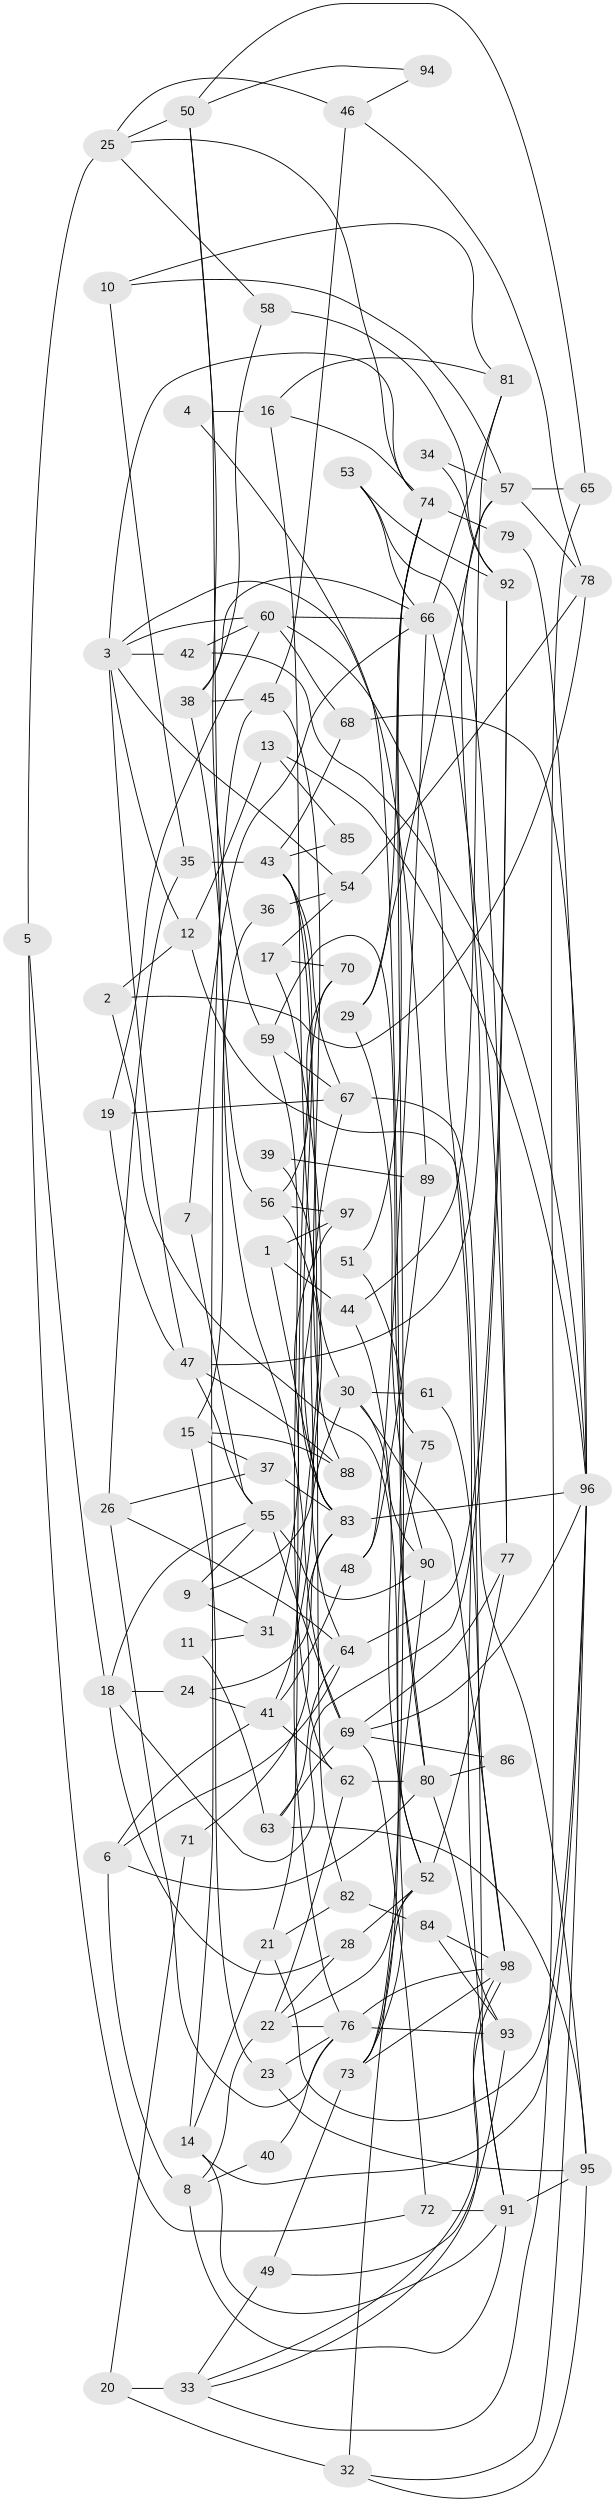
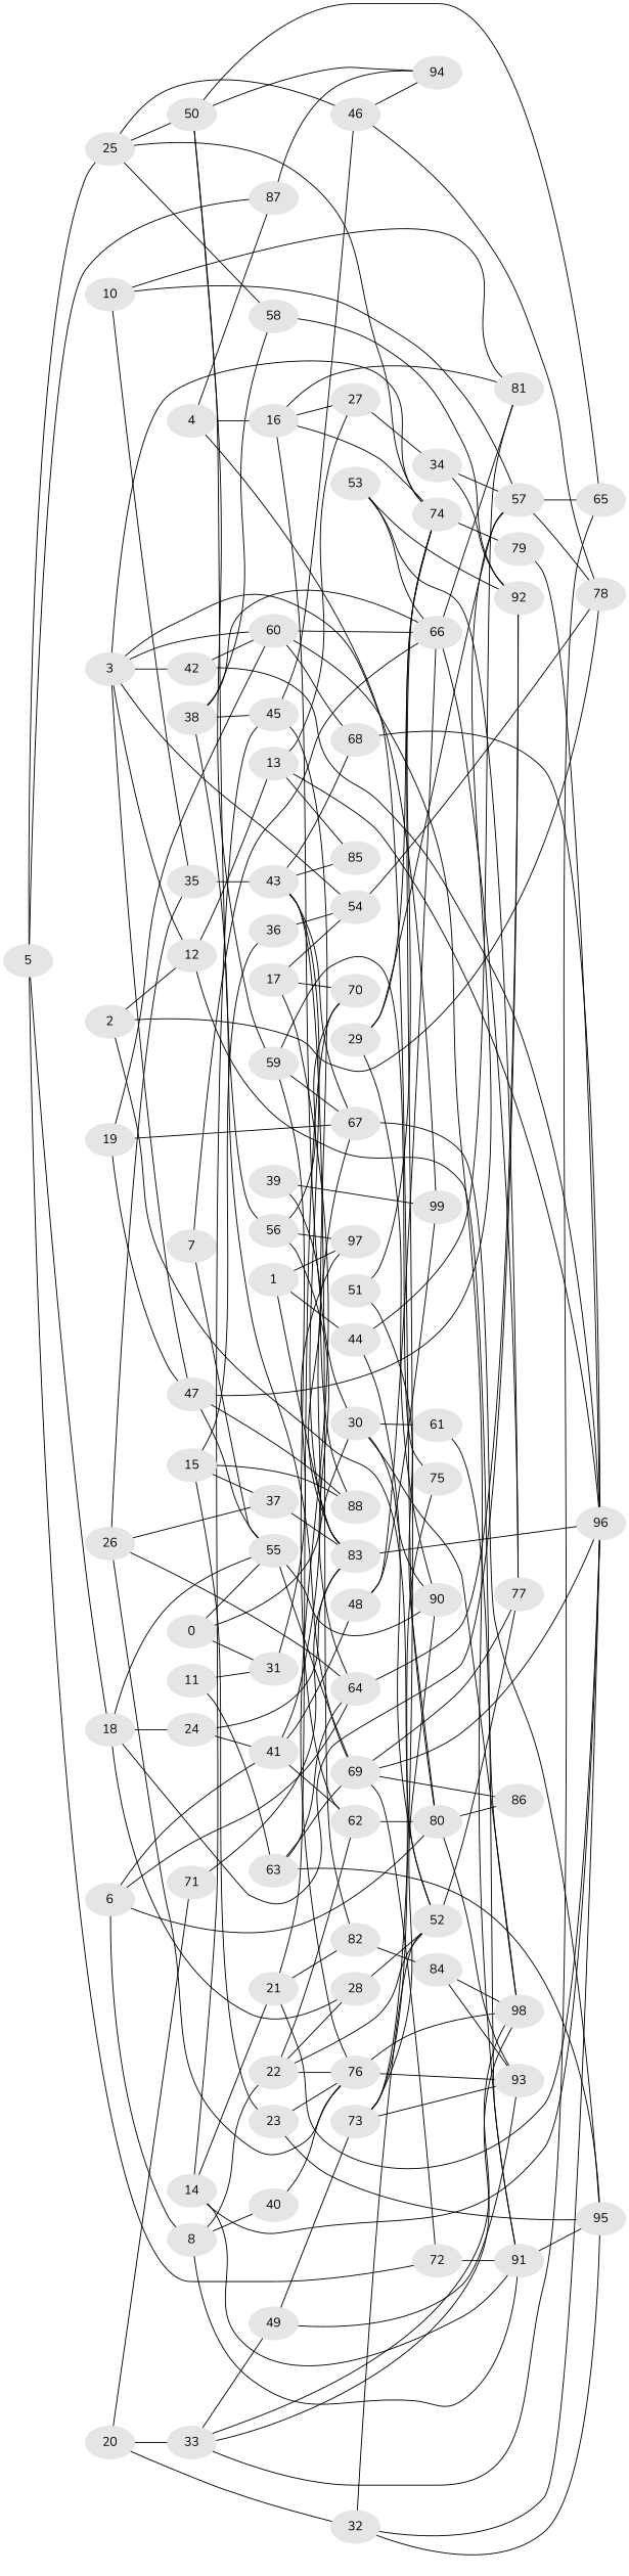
  graph {
    fontname=Nunito
    rankdir=LR
    node [color=gray90 fontname=Nunito style=filled]
    edge [fontname=Nunito]
    1
    44
    83
    97
    52
    81
    96
    2
    12
    78
    91
    13
    77
    3
    42
    47
    54
    60
    74
-   89
+   89 [label=99]
    55
    57
    88
    66
    68
    79
    4
    16
    80
+   87
    30
+   27
    93
    86
    94
    5
    18
    25
    72
    24
    28
    92
    46
    50
    58
    6
    8
    41
    64
    22
    40
    67
    62
    48
    7
    90
    69
    76
    95
-   9
+   9 [label=0]
    31
    61
    98
    10
    35
    43
    65
    11
    63
    85
    34
    14
    21
    45
    70
    82
    15
    23
    36
    37
    17
    19
    20
    32
    33
    71
    49
    84
    56
    59
    26
    29
    73
    38
    39
    75
    51
    53
    1 -- 44
    1 -- 83
    1 -- 97
    44 -- 52
    44 -- 81
    83 -- 96
    52 -- 77
    2 -- 52
    2 -- 12
    2 -- 78
    12 -- 91
    12 -- 13
    91 -- 95
    13 -- 96
+   13 -- 27
    13 -- 85
    3 -- 12
    3 -- 42
    3 -- 47
    3 -- 54
    3 -- 60
    3 -- 74
    3 -- 89
    42 -- 96
    42 -- 60
    47 -- 55
    47 -- 57
    47 -- 88
    54 -- 78
    60 -- 91
    60 -- 66
    60 -- 68
    74 -- 79
    55 -- 90
    55 -- 69
    57 -- 78
    57 -- 65
    66 -- 81
    66 -- 77
    68 -- 96
    79 -- 96
    4 -- 16
    4 -- 80
+   4 -- 87
    16 -- 81
    16 -- 74
    16 -- 30
+   16 -- 27
    80 -- 93
    80 -- 86
+   87 -- 94
    30 -- 90
    30 -- 61
    30 -- 98
+   27 -- 34
+   5 -- 87
    5 -- 18
    5 -- 25
    5 -- 72
    18 -- 55
    18 -- 24
    18 -- 28
    18 -- 92
    25 -- 74
    25 -- 46
    25 -- 50
    25 -- 58
    72 -- 91
    24 -- 83
    24 -- 41
    28 -- 52
    46 -- 78
    46 -- 94
    50 -- 94
    50 -- 65
    50 -- 56
    50 -- 59
    58 -- 92
    6 -- 80
    6 -- 8
    6 -- 41
    6 -- 64
    8 -- 91
    8 -- 22
    8 -- 40
    41 -- 67
    41 -- 62
    41 -- 48
    64 -- 92
    22 -- 52
    22 -- 28
    22 -- 62
    22 -- 76
    40 -- 76
    67 -- 95
    62 -- 80
    48 -- 89
    48 -- 66
    7 -- 55
    7 -- 66
    69 -- 96
    69 -- 77
    69 -- 86
    69 -- 72
    76 -- 93
    76 -- 98
    9 -- 55
    9 -- 30
    9 -- 31
    31 -- 97
    61 -- 98
    10 -- 81
    10 -- 57
    10 -- 35
    35 -- 43
    43 -- 83
    43 -- 68
    43 -- 67
    43 -- 85
    43 -- 82
    11 -- 31
    11 -- 63
    63 -- 64
    63 -- 69
    63 -- 95
    34 -- 57
    34 -- 92
    14 -- 96
    14 -- 91
    14 -- 21
    14 -- 45
    21 -- 96
    21 -- 70
    21 -- 82
    45 -- 88
    45 -- 46
    82 -- 84
    15 -- 88
    15 -- 23
    15 -- 36
    15 -- 37
    23 -- 76
    23 -- 95
    36 -- 54
    37 -- 83
    17 -- 54
    17 -- 76
    17 -- 70
    19 -- 47
    19 -- 60
    19 -- 67
    20 -- 32
    20 -- 33
    20 -- 71
    32 -- 52
    32 -- 96
    32 -- 95
    33 -- 98
    33 -- 98
    33 -- 65
    33 -- 49
    71 -- 83
    49 -- 93
    49 -- 73
    84 -- 93
    84 -- 98
    56 -- 97
    56 -- 64
    56 -- 70
    59 -- 67
    59 -- 62
    59 -- 75
    26 -- 64
    26 -- 76
    26 -- 35
    26 -- 37
    29 -- 74
    29 -- 57
    29 -- 90
    73 -- 74
    73 -- 90
-   73 -- 98
+   73 -- 93
    73 -- 75
    38 -- 66
    38 -- 58
    38 -- 69
    38 -- 45
    39 -- 83
    39 -- 89
    51 -- 74
    51 -- 80
    53 -- 77
    53 -- 66
    53 -- 92
  }
